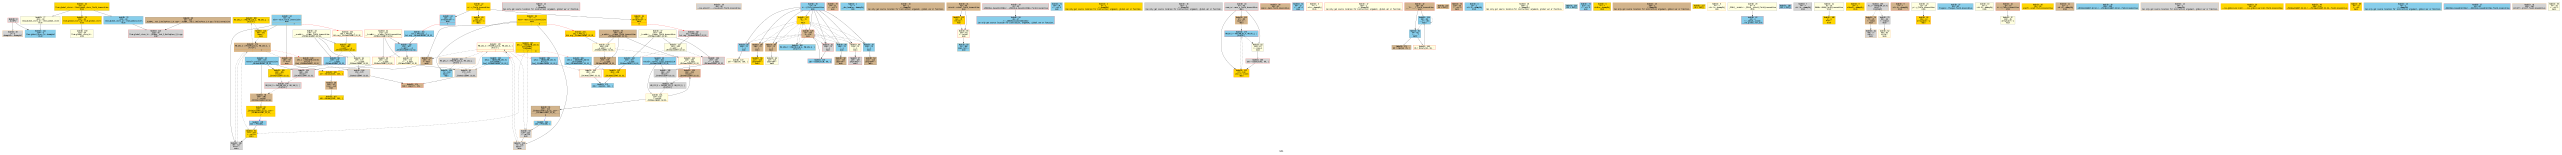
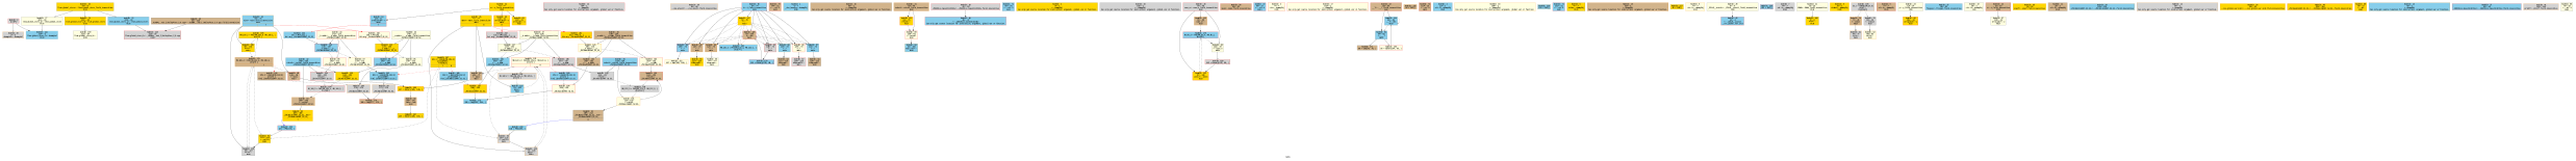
  digraph {
    fontname="Liberation Mono"
    label=SVFG
    node [color=gray40 fillcolor=skyblue fontname="Liberation Mono" shape=record style=filled]
    edge [arrowhead=odot fontname="Liberation Mono" style=solid]
    n1 [color=red fillcolor=lightgrey label="{NodeID: 0\nNullPtr}"]
    n2 [color=darkorange fillcolor=lightgrey label="{NodeID: 49\n2\<--3\ndummyVal\<--dummyVal\n}"]
    n3 [color=darkorange label="{NodeID: 111\n224\<--3\nllvm.global_ctors_2\<--dummyVal\nGlob }" style="dotted,filled"]
    n4 [fillcolor=gold label="{NodeID: 180\nMR_10V_2 = PHI(MR_10V_4, MR_10V_1, )\npts\{70 \}\n}"]
    n5 [fillcolor=gold label="{NodeID: 115\n69\<--101\nminx\<--\nmain\n}"]
    n6 [color=darkorange fillcolor=tan label="{NodeID: 175\nMR_10V_4 = PHI(MR_10V_5, MR_10V_3, )\npts\{70 \}\n|{|<s4>7}}"]
    n7 [fillcolor=gold label="{NodeID: 92\n127\<--124\n\<--call11\nmain\n}"]
    n8 [fillcolor=lightgrey label="{NodeID: 118\n69\<--127\nminx\<--\nmain\n}"]
    n9 [fillcolor=tan label="{NodeID: 198\n10V_1 = ENCHI(MR_10V_0)\npts\{70 \}\nFun[_ZSt3minIiERKT_S2_S2_]}" style="double,filled"]
    n10 [color=red fillcolor=tan label="{NodeID: 83\n146\<--69\n\<--minx\nmain\n}"]
    n11 [color=darkorange fillcolor=lightyellow label="{NodeID: 97\n176\<--172\n\<--__b.addr\n_ZSt3minIiERKT_S2_S2_\n}"]
    n12 [color=darkorange fillcolor=lightgrey label="{NodeID: 99\n177\<--176\n\<--\n_ZSt3minIiERKT_S2_S2_\n}"]
    n13 [color=red fillcolor=tan label="{NodeID: 174\n180 = cmp(177, 179, )\n}"]
    n14 [color=red fillcolor=lightgrey label="{NodeID: 14\n88\<--1\n\<--dummyObj\nCan only get source location for instruction, argument, global var or function.}"]
    n15 [color=darkorange fillcolor=lightgrey label="{NodeID: 28\n48\<--49\n__cxa_atexit\<--__cxa_atexit_field_insensitive\n}"]
    n16 [fillcolor=gold label="{NodeID: 125\n168\<--185\nretval\<--\n_ZSt3minIiERKT_S2_S2_\n}"]
    n17 [color=red fillcolor=lightgrey label="{NodeID: 184\nMR_19V_3 = PHI(MR_19V_4, MR_19V_2, )\npts\{169 \}\n}"]
    n18 [color=darkorange fillcolor=tan label="{NodeID: 94\n188\<--168\n\<--retval\n_ZSt3minIiERKT_S2_S2_\n}"]
    n19 [color=darkorange fillcolor=gold label="{NodeID: 60\n165\<--188\n_ZSt3minIiERKT_S2_S2__ret\<--\n_ZSt3minIiERKT_S2_S2_\n|{<s0>7}}"]
    n20 [label="{NodeID: 42\n168\<--169\nretval\<--retval_field_insensitive\n_ZSt3minIiERKT_S2_S2_\n}"]
    n21 [color=red fillcolor=lightgrey label="{NodeID: 124\n168\<--182\nretval\<--\n_ZSt3minIiERKT_S2_S2_\n}"]
    n22 [color=red label="{NodeID: 229\n124 = PHI(165, )\n}"]
    n23 [fillcolor=lightyellow label="{NodeID: 56\n122\<--121\nidxprom9\<--\nmain\n}"]
    n24 [color=red fillcolor=tan label="{NodeID: 70\n84\<--22\n\<--.str.2\nmain\n}"]
    n25 [fillcolor=gold label="{NodeID: 167\n149 = Binary(148, 150, )\n}"]
    n26 [fillcolor=tan label="{NodeID: 84\n145\<--71\n\<--maxx\nmain\n}"]
    n27 [color=red fillcolor=gold label="{NodeID: 168\n147 = Binary(145, 146, )\n}"]
    n28 [color=darkorange fillcolor=tan label="{NodeID: 58\n148\<--147\nconv\<--sub\nmain\n}"]
    n29 [color=darkorange label="{NodeID: 1\n7\<--1\n__dso_handle\<--dummyObj\nGlob }"]
    n30 [color=darkorange fillcolor=lightgrey label="{NodeID: 181\nMR_12V_2 = PHI(MR_12V_4, MR_12V_1, )\npts\{72 \}\n}"]
    n31 [color=darkorange label="{NodeID: 116\n71\<--103\nmaxx\<--\nmain\n}"]
    n32 [color=red fillcolor=lightyellow label="{NodeID: 176\nMR_12V_4 = PHI(MR_12V_5, MR_12V_3, )\npts\{72 \}\n|{|<s4>8}}"]
    n33 [color=darkorange fillcolor=lightgrey label="{NodeID: 93\n135\<--132\n\<--call14\nmain\n}"]
    n34 [color=darkorange fillcolor=lightgrey label="{NodeID: 119\n71\<--135\nmaxx\<--\nmain\n}"]
    n35 [color=red label="{NodeID: 185\n12V_1 = ENCHI(MR_12V_0)\npts\{72 \}\nFun[_ZSt3maxIiERKT_S2_S2_]}" style="double,filled"]
    n36 [color=red fillcolor=lightyellow label="{NodeID: 98\n182\<--172\n\<--__b.addr\n_ZSt3minIiERKT_S2_S2_\n}"]
    n37 [fillcolor=tan label="{NodeID: 15\n96\<--1\n\<--dummyObj\nCan only get source location for instruction, argument, global var or function.}"]
    n38 [color=red fillcolor=gold label="{NodeID: 112\n63\<--76\nretval\<--\nmain\n}"]
    n39 [color=red fillcolor=lightyellow label="{NodeID: 80\n156\<--63\n\<--retval\nmain\n}"]
    n40 [color=darkorange label="{NodeID: 59\n62\<--156\nmain_ret\<--\nmain\n}"]
    n41 [color=red fillcolor=lightgrey label="{NodeID: 29\n47\<--53\n_ZNSt8ios_base4InitD1Ev\<--_ZNSt8ios_base4InitD1Ev_field_insensitive\n}"]
    n42 [color=red label="{NodeID: 50\n46\<--47\n\<--_ZNSt8ios_base4InitD1Ev\nCan only get source location for instruction, argument, global var or function.}"]
    n43 [color=darkorange fillcolor=lightyellow label="{NodeID: 126\n195\<--191\n__a.addr\<--__a\n_ZSt3maxIiERKT_S2_S2_\n}"]
    n44 [fillcolor=tan label="{NodeID: 102\n201\<--195\n\<--__a.addr\n_ZSt3maxIiERKT_S2_S2_\n}"]
    n45 [color=red fillcolor=lightyellow label="{NodeID: 103\n210\<--195\n\<--__a.addr\n_ZSt3maxIiERKT_S2_S2_\n}"]
    n46 [color=red fillcolor=lightyellow label="{NodeID: 106\n202\<--201\n\<--\n_ZSt3maxIiERKT_S2_S2_\n}"]
    n47 [color=red fillcolor=tan label="{NodeID: 129\n193\<--210\nretval\<--\n_ZSt3maxIiERKT_S2_S2_\n}"]
    n48 [label="{NodeID: 173\n205 = cmp(202, 204, )\n}"]
    n49 [fillcolor=lightgrey label="{NodeID: 183\nMR_27V_3 = PHI(MR_27V_4, MR_27V_2, )\npts\{194 \}\n}"]
    n50 [fillcolor=lightyellow label="{NodeID: 43\n170\<--171\n__a.addr\<--__a.addr_field_insensitive\n_ZSt3minIiERKT_S2_S2_\n}"]
    n51 [fillcolor=lightyellow label="{NodeID: 95\n178\<--170\n\<--__a.addr\n_ZSt3minIiERKT_S2_S2_\n}"]
    n52 [color=red label="{NodeID: 96\n185\<--170\n\<--__a.addr\n_ZSt3minIiERKT_S2_S2_\n}"]
    n53 [fillcolor=gold label="{NodeID: 122\n170\<--166\n__a.addr\<--__a\n_ZSt3minIiERKT_S2_S2_\n}"]
    n54 [color=darkorange fillcolor=lightgrey label="{NodeID: 100\n179\<--178\n\<--\n_ZSt3minIiERKT_S2_S2_\n}"]
    n55 [color=red fillcolor=lightgrey label="{NodeID: 57\n130\<--129\nidxprom12\<--\nmain\n}"]
    n56 [label="{NodeID: 71\n85\<--24\n\<--.str.3\nmain\n}"]
    n57 [color=red label="{NodeID: 85\n106\<--73\n\<--i\nmain\n}"]
    n58 [color=darkorange fillcolor=lightyellow label="{NodeID: 172\n107 = cmp(106, 108, )\n}"]
    n59 [fillcolor=gold label="{NodeID: 2\n9\<--1\n\<--dummyObj\nCan only get source location for instruction, argument, global var or function.}"]
    n60 [color=darkorange label="{NodeID: 182\nMR_14V_2 = PHI(MR_14V_4, MR_14V_1, )\npts\{74 \}\n}"]
    n61 [color=darkorange fillcolor=gold label="{NodeID: 117\n73\<--76\ni\<--\nmain\n}"]
    n62 [color=darkorange label="{NodeID: 86\n110\<--73\n\<--i\nmain\n}"]
    n63 [color=red fillcolor=tan label="{NodeID: 120\n73\<--139\ni\<--inc\nmain\n}"]
    n64 [label="{NodeID: 87\n113\<--73\n\<--i\nmain\n}"]
    n65 [color=darkorange fillcolor=tan label="{NodeID: 88\n116\<--73\n\<--i\nmain\n}"]
    n66 [color=darkorange fillcolor=tan label="{NodeID: 89\n121\<--73\n\<--i\nmain\n}"]
    n67 [color=red fillcolor=lightyellow label="{NodeID: 90\n129\<--73\n\<--i\nmain\n}"]
    n68 [color=red fillcolor=lightgrey label="{NodeID: 91\n138\<--73\n\<--i\nmain\n}"]
    n69 [fillcolor=tan label="{NodeID: 53\n111\<--110\nidxprom\<--\nmain\n}"]
    n70 [fillcolor=tan label="{NodeID: 54\n114\<--113\nidxprom4\<--\nmain\n}"]
    n71 [color=darkorange fillcolor=gold label="{NodeID: 55\n117\<--116\nidxprom6\<--\nmain\n}"]
    n72 [color=red label="{NodeID: 170\n139 = Binary(138, 88, )\n}"]
    n73 [fillcolor=lightgrey label="{NodeID: 16\n101\<--1\n\<--dummyObj\nCan only get source location for instruction, argument, global var or function.}"]
    n74 [color=darkorange fillcolor=tan label="{NodeID: 113\n67\<--88\ncase_n\<--\nmain\n}"]
    n75 [color=red label="{NodeID: 179\nMR_8V_3 = PHI(MR_8V_4, MR_8V_2, )\npts\{68 \}\n}"]
    n76 [color=red fillcolor=gold label="{NodeID: 121\n67\<--143\ncase_n\<--inc15\nmain\n}"]
    n77 [fillcolor=lightyellow label="{NodeID: 82\n142\<--67\n\<--case_n\nmain\n}"]
    n78 [color=red fillcolor=lightgrey label="{NodeID: 169\n143 = Binary(142, 88, )\n}"]
    n79 [color=red fillcolor=tan label="{NodeID: 30\n60\<--61\nmain\<--main_field_insensitive\n}"]
    n80 [fillcolor=lightyellow label="{NodeID: 127\n197\<--192\n__b.addr\<--__b\n_ZSt3maxIiERKT_S2_S2_\n}"]
    n81 [label="{NodeID: 104\n203\<--197\n\<--__b.addr\n_ZSt3maxIiERKT_S2_S2_\n}"]
    n82 [color=red fillcolor=lightgrey label="{NodeID: 105\n207\<--197\n\<--__b.addr\n_ZSt3maxIiERKT_S2_S2_\n}"]
    n83 [color=red fillcolor=gold label="{NodeID: 107\n204\<--203\n\<--\n_ZSt3maxIiERKT_S2_S2_\n}"]
    n84 [fillcolor=lightgrey label="{NodeID: 128\n193\<--207\nretval\<--\n_ZSt3maxIiERKT_S2_S2_\n}"]
    n85 [color=red fillcolor=lightyellow label="{NodeID: 44\n172\<--173\n__b.addr\<--__b.addr_field_insensitive\n_ZSt3minIiERKT_S2_S2_\n}"]
    n86 [color=red label="{NodeID: 123\n172\<--167\n__b.addr\<--__b\n_ZSt3minIiERKT_S2_S2_\n}"]
    n87 [color=red label="{NodeID: 72\n89\<--27\n\<--.str.4\nmain\n}"]
    n88 [color=red fillcolor=lightyellow label="{NodeID: 3\n17\<--1\n.str\<--dummyObj\nGlob }"]
    n89 [color=darkorange fillcolor=lightyellow label="{NodeID: 101\n213\<--193\n\<--retval\n_ZSt3maxIiERKT_S2_S2_\n}"]
    n90 [fillcolor=tan label="{NodeID: 61\n190\<--213\n_ZSt3maxIiERKT_S2_S2__ret\<--\n_ZSt3maxIiERKT_S2_S2_\n|{<s0>8}}"]
    n91 [color=darkorange label="{NodeID: 230\n132 = PHI(190, )\n}"]
    n92 [color=red fillcolor=lightyellow label="{NodeID: 17\n103\<--1\n\<--dummyObj\nCan only get source location for instruction, argument, global var or function.}"]
    n93 [fillcolor=gold label="{NodeID: 197\n16V_1 = ENCHI(MR_16V_0)\npts\{120000 \}\nFun[main]|{|<s2>7|<s3>8}}" style="double,filled"]
    n94 [label="{NodeID: 202\n16V_1 = ENCHI(MR_16V_0)\npts\{120000 \}\nFun[_ZSt3minIiERKT_S2_S2_]}" style="double,filled"]
    n95 [label="{NodeID: 189\n16V_1 = ENCHI(MR_16V_0)\npts\{120000 \}\nFun[_ZSt3maxIiERKT_S2_S2_]}" style="double,filled"]
    n96 [label="{NodeID: 114\n65\<--95\n___T\<--dec\nmain\n}"]
    n97 [label="{NodeID: 81\n94\<--65\n\<--___T\nmain\n}"]
    n98 [fillcolor=tan label="{NodeID: 171\n98 = cmp(94, 76, )\n}"]
    n99 [color=red fillcolor=lightyellow label="{NodeID: 166\n95 = Binary(94, 96, )\n}"]
    n100 [color=darkorange fillcolor=tan label="{NodeID: 31\n63\<--64\nretval\<--retval_field_insensitive\nmain\n}"]
    n101 [color=red label="{NodeID: 45\n193\<--194\nretval\<--retval_field_insensitive\n_ZSt3maxIiERKT_S2_S2_\n}"]
    n102 [color=darkorange fillcolor=tan label="{NodeID: 225\n90 = PHI()\n}"]
    n103 [color=red fillcolor=tan label="{NodeID: 73\n119\<--29\n\<--.str.5\nmain\n}"]
    n104 [label="{NodeID: 4\n19\<--1\n.str.1\<--dummyObj\nGlob }"]
    n105 [color=darkorange fillcolor=lightyellow label="{NodeID: 18\n108\<--1\n\<--dummyObj\nCan only get source location for instruction, argument, global var or function.}"]
    n106 [color=red fillcolor=tan label="{NodeID: 32\n65\<--66\n___T\<--___T_field_insensitive\nmain\n}"]
    n107 [fillcolor=tan label="{NodeID: 46\n195\<--196\n__a.addr\<--__a.addr_field_insensitive\n_ZSt3maxIiERKT_S2_S2_\n}"]
    n108 [color=darkorange label="{NodeID: 226\n120 = PHI()\n}"]
    n109 [color=red label="{NodeID: 74\n151\<--31\n\<--.str.6\nmain\n}"]
    n110 [fillcolor=gold label="{NodeID: 5\n21\<--1\nstdin\<--dummyObj\nGlob }"]
    n111 [color=darkorange fillcolor=tan label="{NodeID: 19\n150\<--1\n\<--dummyObj\nCan only get source location for instruction, argument, global var or function.}"]
    n112 [color=red fillcolor=lightgrey label="{NodeID: 33\n67\<--68\ncase_n\<--case_n_field_insensitive\nmain\n}"]
    n113 [fillcolor=lightyellow label="{NodeID: 47\n197\<--198\n__b.addr\<--__b.addr_field_insensitive\n_ZSt3maxIiERKT_S2_S2_\n}"]
    n114 [fillcolor=gold label="{NodeID: 227\n45 = PHI()\n}"]
    n115 [fillcolor=gold label="{NodeID: 75\n222\<--33\nllvm.global_ctors_0\<--llvm.global_ctors\nGlob }"]
    n116 [fillcolor=lightyellow label="{NodeID: 109\n222\<--34\nllvm.global_ctors_0\<--\nGlob }"]
    n117 [color=darkorange fillcolor=lightyellow label="{NodeID: 6\n22\<--1\n.str.2\<--dummyObj\nGlob }"]
    n118 [fillcolor=lightyellow label="{NodeID: 20\n4\<--6\n_ZStL8__ioinit\<--_ZStL8__ioinit_field_insensitive\nGlob }"]
    n119 [color=red label="{NodeID: 62\n44\<--4\n\<--_ZStL8__ioinit\n__cxx_global_var_init\n}"]
    n120 [color=darkorange label="{NodeID: 34\n69\<--70\nminx\<--minx_field_insensitive\nmain\n|{|<s3>7}}"]
    n121 [color=red fillcolor=lightyellow label="{NodeID: 233\n166 = PHI(69, )\n0th arg _ZSt3minIiERKT_S2_S2_ }"]
    n122 [fillcolor=tan label="{NodeID: 48\n35\<--218\n_GLOBAL__sub_I_SmileyFace_2_0.cpp\<--_GLOBAL__sub_I_SmileyFace_2_0.cpp_field_insensitive\n}"]
    n123 [color=red fillcolor=lightgrey label="{NodeID: 110\n223\<--35\nllvm.global_ctors_1\<--_GLOBAL__sub_I_SmileyFace_2_0.cpp\nGlob }"]
    n124 [color=red label="{NodeID: 228\n152 = PHI()\n}"]
    n125 [label="{NodeID: 76\n223\<--33\nllvm.global_ctors_1\<--llvm.global_ctors\nGlob }"]
    n126 [fillcolor=lightgrey label="{NodeID: 7\n24\<--1\n.str.3\<--dummyObj\nGlob }"]
    n127 [fillcolor=lightyellow label="{NodeID: 21\n8\<--10\nMAXN\<--MAXN_field_insensitive\nGlob }"]
    n128 [fillcolor=gold label="{NodeID: 108\n8\<--9\nMAXN\<--\nGlob }"]
    n129 [fillcolor=gold label="{NodeID: 35\n71\<--72\nmaxx\<--maxx_field_insensitive\nmain\n|{|<s3>8}}"]
    n130 [color=red fillcolor=gold label="{NodeID: 231\n191 = PHI(71, )\n0th arg _ZSt3maxIiERKT_S2_S2_ }"]
    n131 [color=darkorange fillcolor=gold label="{NodeID: 63\n112\<--11\narrayidx\<--x\nmain\n}"]
    n132 [fillcolor=lightyellow label="{NodeID: 77\n224\<--33\nllvm.global_ctors_2\<--llvm.global_ctors\nGlob }"]
    n133 [color=darkorange fillcolor=gold label="{NodeID: 8\n26\<--1\nstdout\<--dummyObj\nGlob }"]
    n134 [color=darkorange fillcolor=gold label="{NodeID: 22\n11\<--12\nx\<--x_field_insensitive\nGlob }"]
    n135 [color=red label="{NodeID: 64\n123\<--11\narrayidx10\<--x\nmain\n|{<s0>7}}"]
    n136 [color=red fillcolor=gold label="{NodeID: 65\n131\<--11\narrayidx13\<--x\nmain\n|{<s0>8}}"]
    n137 [label="{NodeID: 234\n167 = PHI(123, )\n1st arg _ZSt3minIiERKT_S2_S2_ }"]
    n138 [color=red fillcolor=lightgrey label="{NodeID: 232\n192 = PHI(131, )\n1st arg _ZSt3maxIiERKT_S2_S2_ }"]
    n139 [color=red label="{NodeID: 36\n73\<--74\ni\<--i_field_insensitive\nmain\n}"]
    n140 [color=darkorange fillcolor=tan label="{NodeID: 78\n77\<--21\n\<--stdin\nmain\n}"]
    n141 [color=darkorange fillcolor=lightgrey label="{NodeID: 51\n80\<--77\ncall\<--\nmain\n}"]
    n142 [color=red fillcolor=tan label="{NodeID: 9\n27\<--1\n.str.4\<--dummyObj\nGlob }"]
    n143 [fillcolor=lightyellow label="{NodeID: 23\n13\<--14\ny\<--y_field_insensitive\nGlob }"]
    n144 [color=red fillcolor=gold label="{NodeID: 66\n115\<--13\narrayidx5\<--y\nmain\n}"]
    n145 [label="{NodeID: 37\n81\<--82\nfreopen\<--freopen_field_insensitive\n}"]
    n146 [fillcolor=lightgrey label="{NodeID: 79\n83\<--26\n\<--stdout\nmain\n}"]
    n147 [color=darkorange fillcolor=lightyellow label="{NodeID: 52\n86\<--83\ncall1\<--\nmain\n}"]
    n148 [fillcolor=lightyellow label="{NodeID: 10\n29\<--1\n.str.5\<--dummyObj\nGlob }"]
    n149 [color=darkorange fillcolor=lightgrey label="{NodeID: 190\n2V_1 = ENCHI(MR_2V_0)\npts\{1 \}\nFun[main]}" style="double,filled"]
    n150 [color=red fillcolor=tan label="{NodeID: 24\n15\<--16\nz\<--z_field_insensitive\nGlob }"]
    n151 [fillcolor=lightyellow label="{NodeID: 67\n118\<--15\narrayidx7\<--z\nmain\n}"]
    n152 [color=darkorange fillcolor=gold label="{NodeID: 38\n91\<--92\nscanf\<--scanf_field_insensitive\n}"]
    n153 [fillcolor=tan label="{NodeID: 11\n31\<--1\n.str.6\<--dummyObj\nGlob }"]
    n154 [fillcolor=gold label="{NodeID: 25\n33\<--37\nllvm.global_ctors\<--llvm.global_ctors_field_insensitive\nGlob }"]
    n155 [color=darkorange label="{NodeID: 39\n125\<--126\n_ZSt3minIiERKT_S2_S2_\<--_ZSt3minIiERKT_S2_S2__field_insensitive\n}"]
    n156 [color=darkorange fillcolor=lightgrey label="{NodeID: 12\n34\<--1\n\<--dummyObj\nCan only get source location for instruction, argument, global var or function.}"]
    n157 [color=darkorange fillcolor=gold label="{NodeID: 26\n38\<--39\n__cxx_global_var_init\<--__cxx_global_var_init_field_insensitive\n}"]
    n158 [color=red fillcolor=gold label="{NodeID: 40\n133\<--134\n_ZSt3maxIiERKT_S2_S2_\<--_ZSt3maxIiERKT_S2_S2__field_insensitive\n}"]
    n159 [color=darkorange fillcolor=gold label="{NodeID: 68\n78\<--17\n\<--.str\nmain\n}"]
    n160 [color=darkorange label="{NodeID: 13\n76\<--1\n\<--dummyObj\nCan only get source location for instruction, argument, global var or function.}"]
    n161 [color=red label="{NodeID: 27\n42\<--43\n_ZNSt8ios_base4InitC1Ev\<--_ZNSt8ios_base4InitC1Ev_field_insensitive\n}"]
    n162 [color=darkorange fillcolor=lightgrey label="{NodeID: 41\n153\<--154\nprintf\<--printf_field_insensitive\n}"]
    n163 [fillcolor=lightyellow label="{NodeID: 69\n79\<--19\n\<--.str.1\nmain\n}"]
    n1 -> n2 [arrowhead=onormal]
    n1 -> n3 [arrowhead=normal]
    n4 -> n5 [style=dashed]
    n5 -> n6 [arrowhead=normal style=dashed]
    n6 -> n4 [arrowhead=onormal style=dashed]
    n6 -> n7 [style=dashed]
    n6 -> n8 [arrowhead=onormal style=dashed]
    n6 -> n9 [arrowhead=normal color=red style=dashed tailport=s4]
    n6 -> n10 [arrowhead=onormal style=dashed]
    n7 -> n8 [arrowhead=normal]
    n8 -> n6 [arrowhead=onormal style=dashed]
    n9 -> n54 [style=dashed]
    n10 -> n27 [arrowhead=normal]
-   n11 -> n12 [arrowhead=normal]
+   n11 -> n94 [arrowhead=normal]
    n12 -> n13
    n16 -> n17 [arrowhead=onormal style=dashed]
    n17 -> n18 [arrowhead=normal style=dashed]
    n18 -> n19 [arrowhead=onormal]
    n19 -> n22 [arrowhead=normal color=blue tailport=s0]
    n20 -> n16 [arrowhead=normal]
    n20 -> n18
    n20 -> n21
    n21 -> n17 [style=dashed]
    n22 -> n7 [arrowhead=onormal]
    n26 -> n27
    n27 -> n28 [arrowhead=onormal]
    n28 -> n25
    n30 -> n31 [style=dashed]
    n31 -> n32 [arrowhead=onormal style=dashed]
    n32 -> n26 [arrowhead=normal style=dashed]
    n32 -> n30 [style=dashed]
    n32 -> n33 [arrowhead=onormal style=dashed]
    n32 -> n34 [arrowhead=onormal style=dashed]
    n32 -> n35 [color=red style=dashed tailport=s4]
    n33 -> n34
    n34 -> n32 [arrowhead=normal style=dashed]
    n35 -> n46 [style=dashed]
    n36 -> n21 [arrowhead=onormal]
    n38 -> n39 [arrowhead=normal style=dashed]
    n39 -> n40 [arrowhead=normal]
    n41 -> n42 [arrowhead=normal]
    n43 -> n44 [style=dashed]
    n43 -> n45 [style=dashed]
    n44 -> n46 [arrowhead=onormal]
    n45 -> n47 [arrowhead=onormal]
    n46 -> n48 [arrowhead=normal]
    n47 -> n49 [arrowhead=onormal style=dashed]
    n49 -> n89 [style=dashed]
    n50 -> n51
    n50 -> n52 [arrowhead=onormal]
    n50 -> n53 [arrowhead=onormal]
    n51 -> n54 [arrowhead=normal]
    n52 -> n16 [arrowhead=onormal]
    n53 -> n51 [arrowhead=onormal style=dashed]
    n53 -> n52 [style=dashed]
    n54 -> n13 [arrowhead=normal]
    n57 -> n58 [arrowhead=normal]
    n60 -> n61 [style=dashed]
    n61 -> n57 [style=dashed]
    n61 -> n60 [arrowhead=normal style=dashed]
    n61 -> n62 [arrowhead=onormal style=dashed]
    n61 -> n63 [style=dashed]
    n61 -> n64 [arrowhead=onormal style=dashed]
    n61 -> n65 [style=dashed]
    n61 -> n66 [style=dashed]
    n61 -> n67 [style=dashed]
    n61 -> n68 [arrowhead=normal style=dashed]
    n62 -> n69 [arrowhead=normal]
    n63 -> n57 [arrowhead=onormal style=dashed]
    n63 -> n60 [style=dashed]
    n63 -> n62 [style=dashed]
    n63 -> n63 [style=dashed]
    n63 -> n64 [arrowhead=onormal style=dashed]
    n63 -> n65 [style=dashed]
    n63 -> n66 [arrowhead=normal style=dashed]
    n63 -> n67 [arrowhead=onormal style=dashed]
    n63 -> n68 [arrowhead=onormal style=dashed]
    n64 -> n70 [arrowhead=onormal]
    n65 -> n71 [arrowhead=normal]
    n66 -> n23 [arrowhead=onormal]
    n67 -> n55 [arrowhead=normal]
    n68 -> n72 [arrowhead=normal]
    n72 -> n63
    n74 -> n75 [arrowhead=normal style=dashed]
    n75 -> n76 [style=dashed]
    n75 -> n77 [arrowhead=normal style=dashed]
    n76 -> n75 [arrowhead=onormal style=dashed]
    n77 -> n78 [arrowhead=onormal]
    n78 -> n76 [arrowhead=normal]
    n80 -> n81 [style=dashed]
    n80 -> n82 [arrowhead=normal style=dashed]
    n81 -> n83
    n82 -> n84 [arrowhead=onormal]
    n83 -> n48 [arrowhead=onormal]
    n84 -> n49 [style=dashed]
    n85 -> n11
    n85 -> n36
    n85 -> n86 [arrowhead=normal]
    n86 -> n11 [arrowhead=normal style=dashed]
    n86 -> n36 [style=dashed]
    n89 -> n47 [arrowhead=normal]
    n89 -> n90 [arrowhead=normal]
    n90 -> n91 [arrowhead=onormal color=blue tailport=s0]
    n91 -> n33 [arrowhead=onormal]
    n93 -> n7 [style=dashed]
    n93 -> n33 [style=dashed]
    n93 -> n94 [arrowhead=normal color=red style=dashed tailport=s2]
    n93 -> n95 [arrowhead=onormal color=red style=dashed tailport=s3]
    n94 -> n12 [arrowhead=onormal style=dashed]
    n95 -> n83 [arrowhead=onormal style=dashed]
    n96 -> n96 [style=dashed]
    n96 -> n97 [arrowhead=onormal style=dashed]
    n97 -> n98
    n97 -> n99 [arrowhead=onormal]
    n99 -> n96
    n100 -> n38 [arrowhead=normal]
    n100 -> n39 [arrowhead=normal]
    n101 -> n84
    n101 -> n89
    n106 -> n96
    n106 -> n97 [arrowhead=normal]
    n107 -> n43
    n107 -> n44
    n107 -> n45 [arrowhead=onormal]
    n112 -> n74
    n112 -> n76 [arrowhead=normal]
    n112 -> n77 [arrowhead=onormal]
    n113 -> n80
    n113 -> n81
    n113 -> n82
    n115 -> n116
    n118 -> n119 [arrowhead=normal]
    n120 -> n5 [arrowhead=onormal]
    n120 -> n8
    n120 -> n10 [arrowhead=onormal]
    n120 -> n121 [arrowhead=normal color=red tailport=s3]
    n121 -> n53
    n122 -> n123 [arrowhead=normal]
    n125 -> n123
    n127 -> n128 [arrowhead=onormal]
    n129 -> n26 [arrowhead=onormal]
    n129 -> n31 [arrowhead=onormal]
    n129 -> n34 [arrowhead=onormal]
    n129 -> n130 [arrowhead=normal color=red tailport=s3]
    n130 -> n43
    n132 -> n3 [arrowhead=onormal]
    n134 -> n131 [arrowhead=normal]
    n134 -> n135 [arrowhead=normal]
    n134 -> n136 [arrowhead=onormal]
    n135 -> n137 [color=red tailport=s0]
    n136 -> n138 [arrowhead=normal color=red tailport=s0]
    n137 -> n86 [arrowhead=onormal]
    n138 -> n80 [arrowhead=onormal]
    n139 -> n57
    n139 -> n61 [arrowhead=onormal]
    n139 -> n62
    n139 -> n63 [arrowhead=onormal]
    n139 -> n64 [arrowhead=onormal]
    n139 -> n65 [arrowhead=normal]
    n139 -> n66 [arrowhead=onormal]
    n139 -> n67 [arrowhead=normal]
    n139 -> n68
    n140 -> n141 [arrowhead=normal]
    n143 -> n144 [arrowhead=normal]
    n146 -> n147 [arrowhead=normal]
    n149 -> n140 [style=dashed]
    n149 -> n146 [arrowhead=onormal style=dashed]
    n150 -> n151 [arrowhead=onormal]
    n154 -> n115 [arrowhead=onormal]
    n154 -> n125
    n154 -> n132 [arrowhead=onormal]
  }
